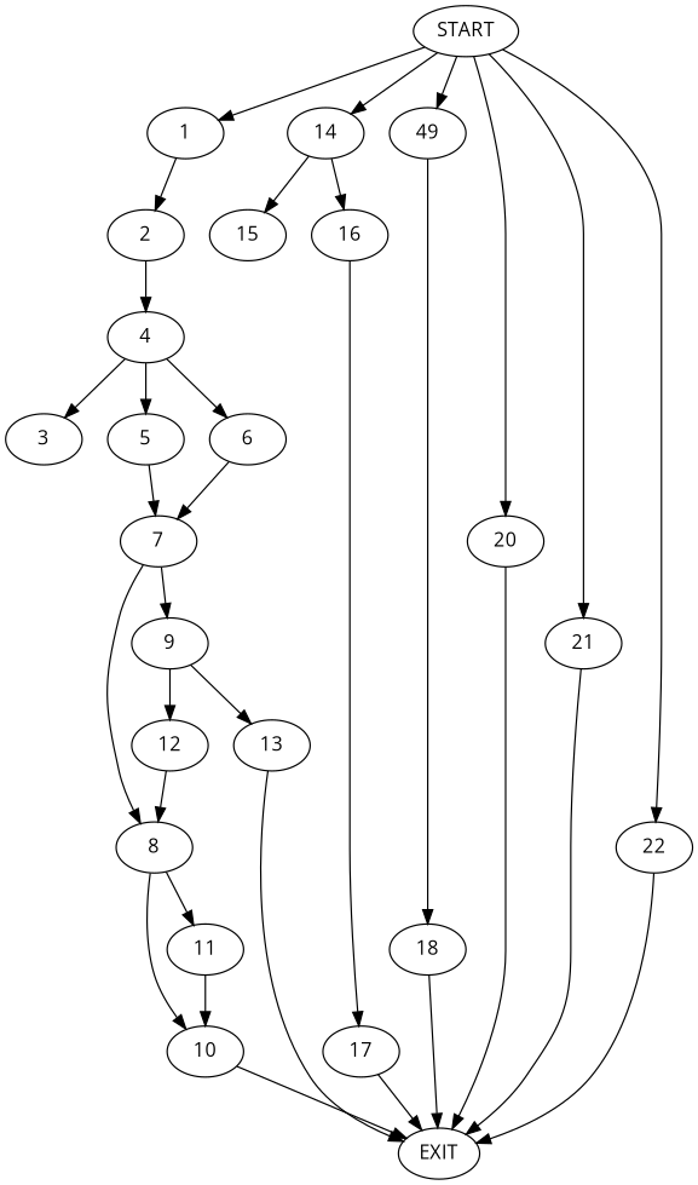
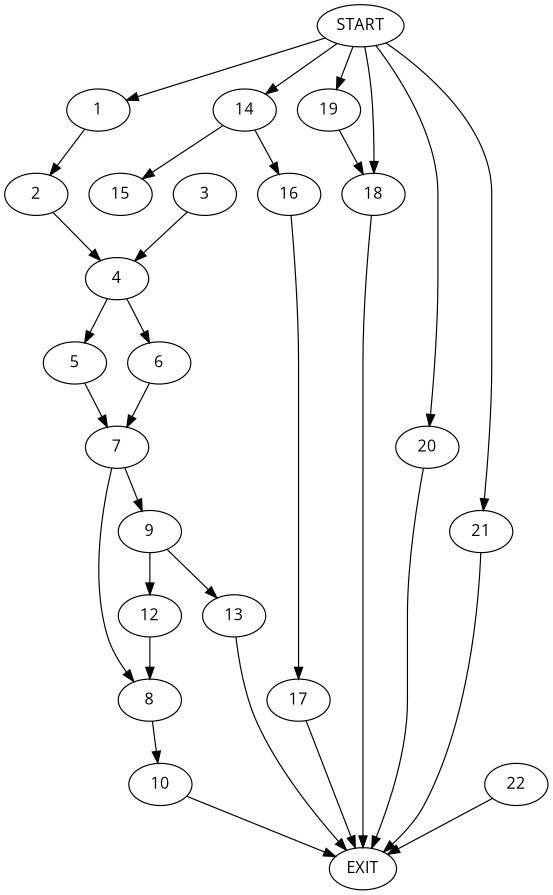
  digraph {
    fontname="Open Sans"
    node [fontname="Open Sans"]
    edge [fontname="Open Sans"]
    n1 [label=START]
    1
    14
-   19 [label=49]
+   19
    20
    21
    22
    2
    15
    16
    18
    n12 [label=EXIT]
    4
    3
    5
    6
    7
    8
    9
    10
-   11
    12
    13
    17
    n1 -> 1
    n1 -> 14
    n1 -> 19
    n1 -> 20
    n1 -> 21
-   n1 -> 22
+   n1 -> 18
    1 -> 2
    14 -> 15
    14 -> 16
    19 -> 18
    20 -> n12
    21 -> n12
    22 -> n12
    2 -> 4
    16 -> 17
    18 -> n12
    4 -> 5
    4 -> 6
-   4 -> 3
+   3 -> 4
    5 -> 7
    6 -> 7
    7 -> 8
    7 -> 9
    8 -> 10
-   8 -> 11
    9 -> 12
    9 -> 13
    10 -> n12
-   11 -> 10
    12 -> 8
    13 -> n12
    17 -> n12
  }
